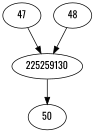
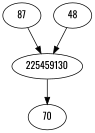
  strict digraph {
    fontname=Oswald
    node [fontname=Oswald]
    edge [fontname=Oswald]
-   47
-   225459130 [label=225259130]
-   50
+   47 [label=87]
+   225459130
+   50 [label=70]
    48
    47 -> 225459130
    225459130 -> 50
    48 -> 225459130
  }
